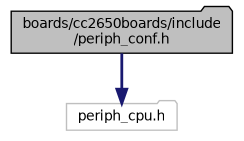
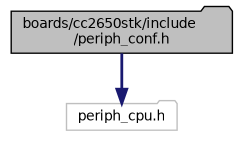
  digraph {
    node [fontname=Helvetica fontsize=10 shape=folder style=filled]
-   n1 [color=black fillcolor=grey75 fontcolor=black height=0.2 label="boards/cc2650boards/include\l/periph_conf.h" width=0.4]
+   n1 [color=black fillcolor=grey75 fontcolor=black height=0.2 label="boards/cc2650stk/include\l/periph_conf.h" width=0.4]
    n2 [color=grey75 fillcolor=white height=0.2 label="periph_cpu.h" width=0.4]
    n1 -> n2 [color=midnightblue fontname=Helvetica fontsize=10 labelfontname=Helvetica labelfontsize=10 style=bold]
  }
